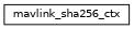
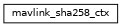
  digraph {
    rankdir=LR
-   n1 [color=black fillcolor=white fontname=Helvetica fontsize=10 height=0.2 label=mavlink_sha256_ctx shape=record style=filled width=0.4]
+   n1 [color=black fillcolor=white fontname=Helvetica fontsize=10 height=0.2 label=mavlink_sha258_ctx shape=record style=filled width=0.4]
  }
